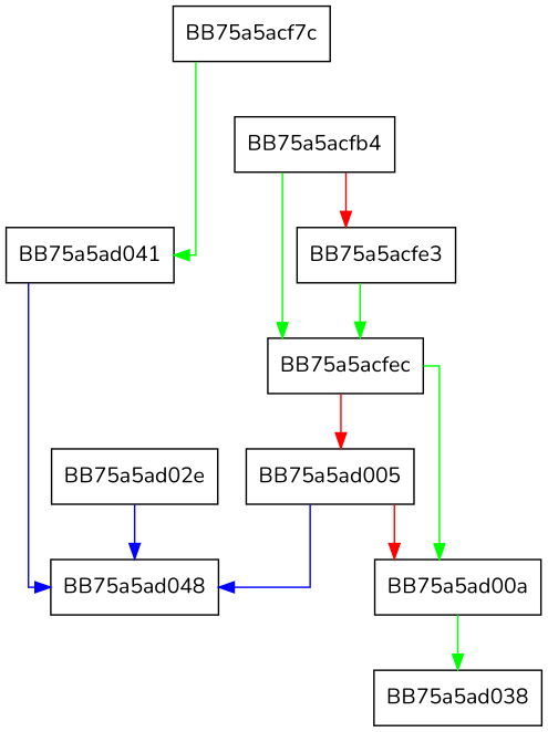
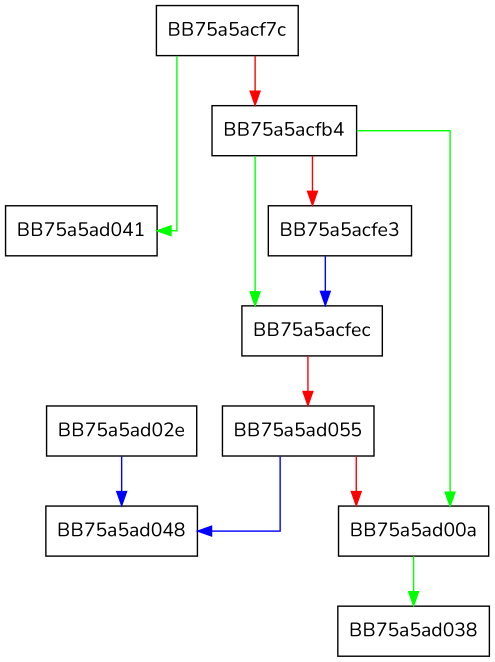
  digraph {
    fontname=Nunito
    splines=ortho
    node [fontname=Nunito shape=box]
    edge [color=green fontname=Nunito]
    BB75a5acf7c
    BB75a5ad041
    BB75a5acfb4
    BB75a5ad048
    BB75a5acfec
    BB75a5acfe3
    BB75a5ad00a
-   BB75a5ad005
+   BB75a5ad005 [label=BB75a5ad055]
    BB75a5ad038
    BB75a5ad02e
    BB75a5acf7c -> BB75a5ad041
-   BB75a5ad041 -> BB75a5ad048 [color=blue]
+   BB75a5acf7c -> BB75a5acfb4 [color=red]
    BB75a5acfb4 -> BB75a5acfec
    BB75a5acfb4 -> BB75a5acfe3 [color=red]
-   BB75a5acfec -> BB75a5ad00a
+   BB75a5acfb4 -> BB75a5ad00a
    BB75a5acfec -> BB75a5ad005 [color=red]
-   BB75a5acfe3 -> BB75a5acfec
+   BB75a5acfe3 -> BB75a5acfec [color=blue]
    BB75a5ad00a -> BB75a5ad038
    BB75a5ad005 -> BB75a5ad048 [color=blue]
    BB75a5ad005 -> BB75a5ad00a [color=red]
    BB75a5ad02e -> BB75a5ad048 [color=blue]
  }
